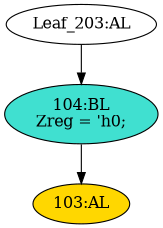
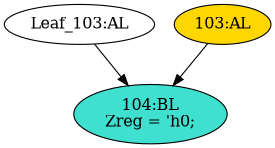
  strict digraph {
    node [style=filled]
    edge [cond="[]" lineno=None]
-   n1 [def_var="['Zreg']" label="Leaf_203:AL" style=""]
+   n1 [def_var="['Zreg']" label="Leaf_103:AL" style=""]
    n2 [ast="<pyverilog.vparser.ast.Block object at 0x7fd311d7cd50>" fillcolor=turquoise label="104:BL\nZreg = 'h0;" statements="[<pyverilog.vparser.ast.BlockingSubstitution object at 0x7fd311d7cd90>]" typ=Block]
    n3 [ast="<pyverilog.vparser.ast.Always object at 0x7fd311d7cb50>" clk_sens=False fillcolor=gold label="103:AL" sens="['Xreg', 'Yreg', 'Yor']" statements="[]" typ=Always use_var="[]"]
    n1 -> n2
-   n2 -> n3
+   n3 -> n2
  }
